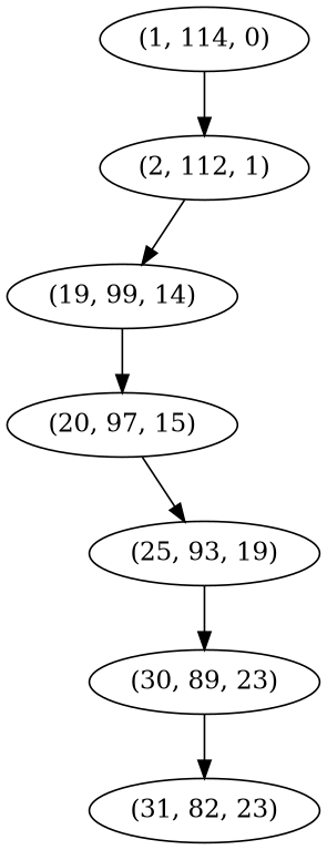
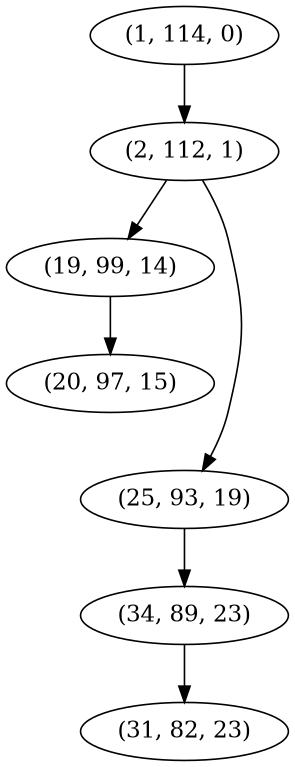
  digraph {
    n1 [label="(2, 112, 1)"]
    "(1, 114, 0)"
    "(19, 99, 14)"
    "(20, 97, 15)"
    "(25, 93, 19)"
-   "(30, 89, 23)"
+   "(30, 89, 23)" [label="(34, 89, 23)"]
    n7 [label="(31, 82, 23)"]
    n1 -> "(19, 99, 14)"
    "(1, 114, 0)" -> n1
    "(19, 99, 14)" -> "(20, 97, 15)"
-   "(20, 97, 15)" -> "(25, 93, 19)"
+   n1 -> "(25, 93, 19)"
    "(25, 93, 19)" -> "(30, 89, 23)"
    "(30, 89, 23)" -> n7
  }
